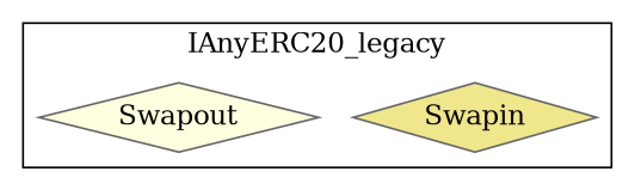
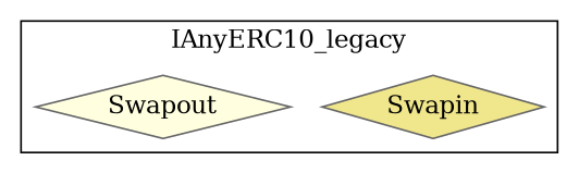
  strict digraph {
    rankdir=TB
    node [shape=diamond style=filled color=gray40]
    n1 [label=Swapin fillcolor=khaki]
    n2 [label=Swapout fillcolor=lightyellow]
    subgraph cluster_1 {
      label="[Solidity]"
    }
    subgraph cluster_2 {
-     label=IAnyERC20_legacy
+     label=IAnyERC10_legacy
      n1
      n2
    }
  }
